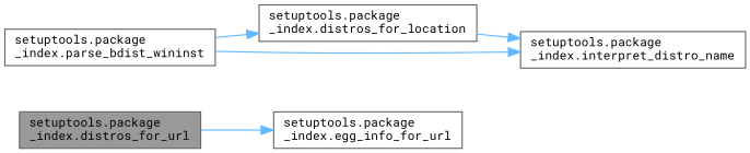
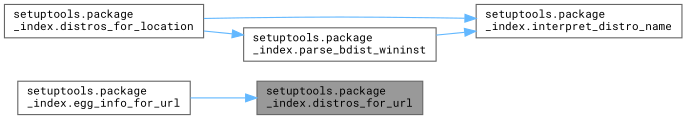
  digraph {
    fontname="Roboto Mono"
    rankdir=LR
    node [color=grey40 fillcolor=white fontname="Roboto Mono" fontsize=10 shape=box style=filled]
    edge [color=steelblue1 fontname="Roboto Mono" fontsize=10 labelfontname=Helvetica labelfontsize=10 style=solid]
    n1 [color=gray40 fillcolor=grey60 fontcolor=black height=0.2 label="setuptools.package\l_index.distros_for_url" width=0.4]
    n2 [height=0.2 label="setuptools.package\l_index.egg_info_for_url" width=0.4]
    n3 [height=0.2 label="setuptools.package\l_index.distros_for_location" width=0.4]
    n4 [height=0.2 label="setuptools.package\l_index.interpret_distro_name" width=0.4]
    n5 [height=0.2 label="setuptools.package\l_index.parse_bdist_wininst" width=0.4]
-   n1 -> n2
+   n2 -> n1
    n3 -> n4
-   n5 -> n3
+   n3 -> n5
    n5 -> n4
  }
